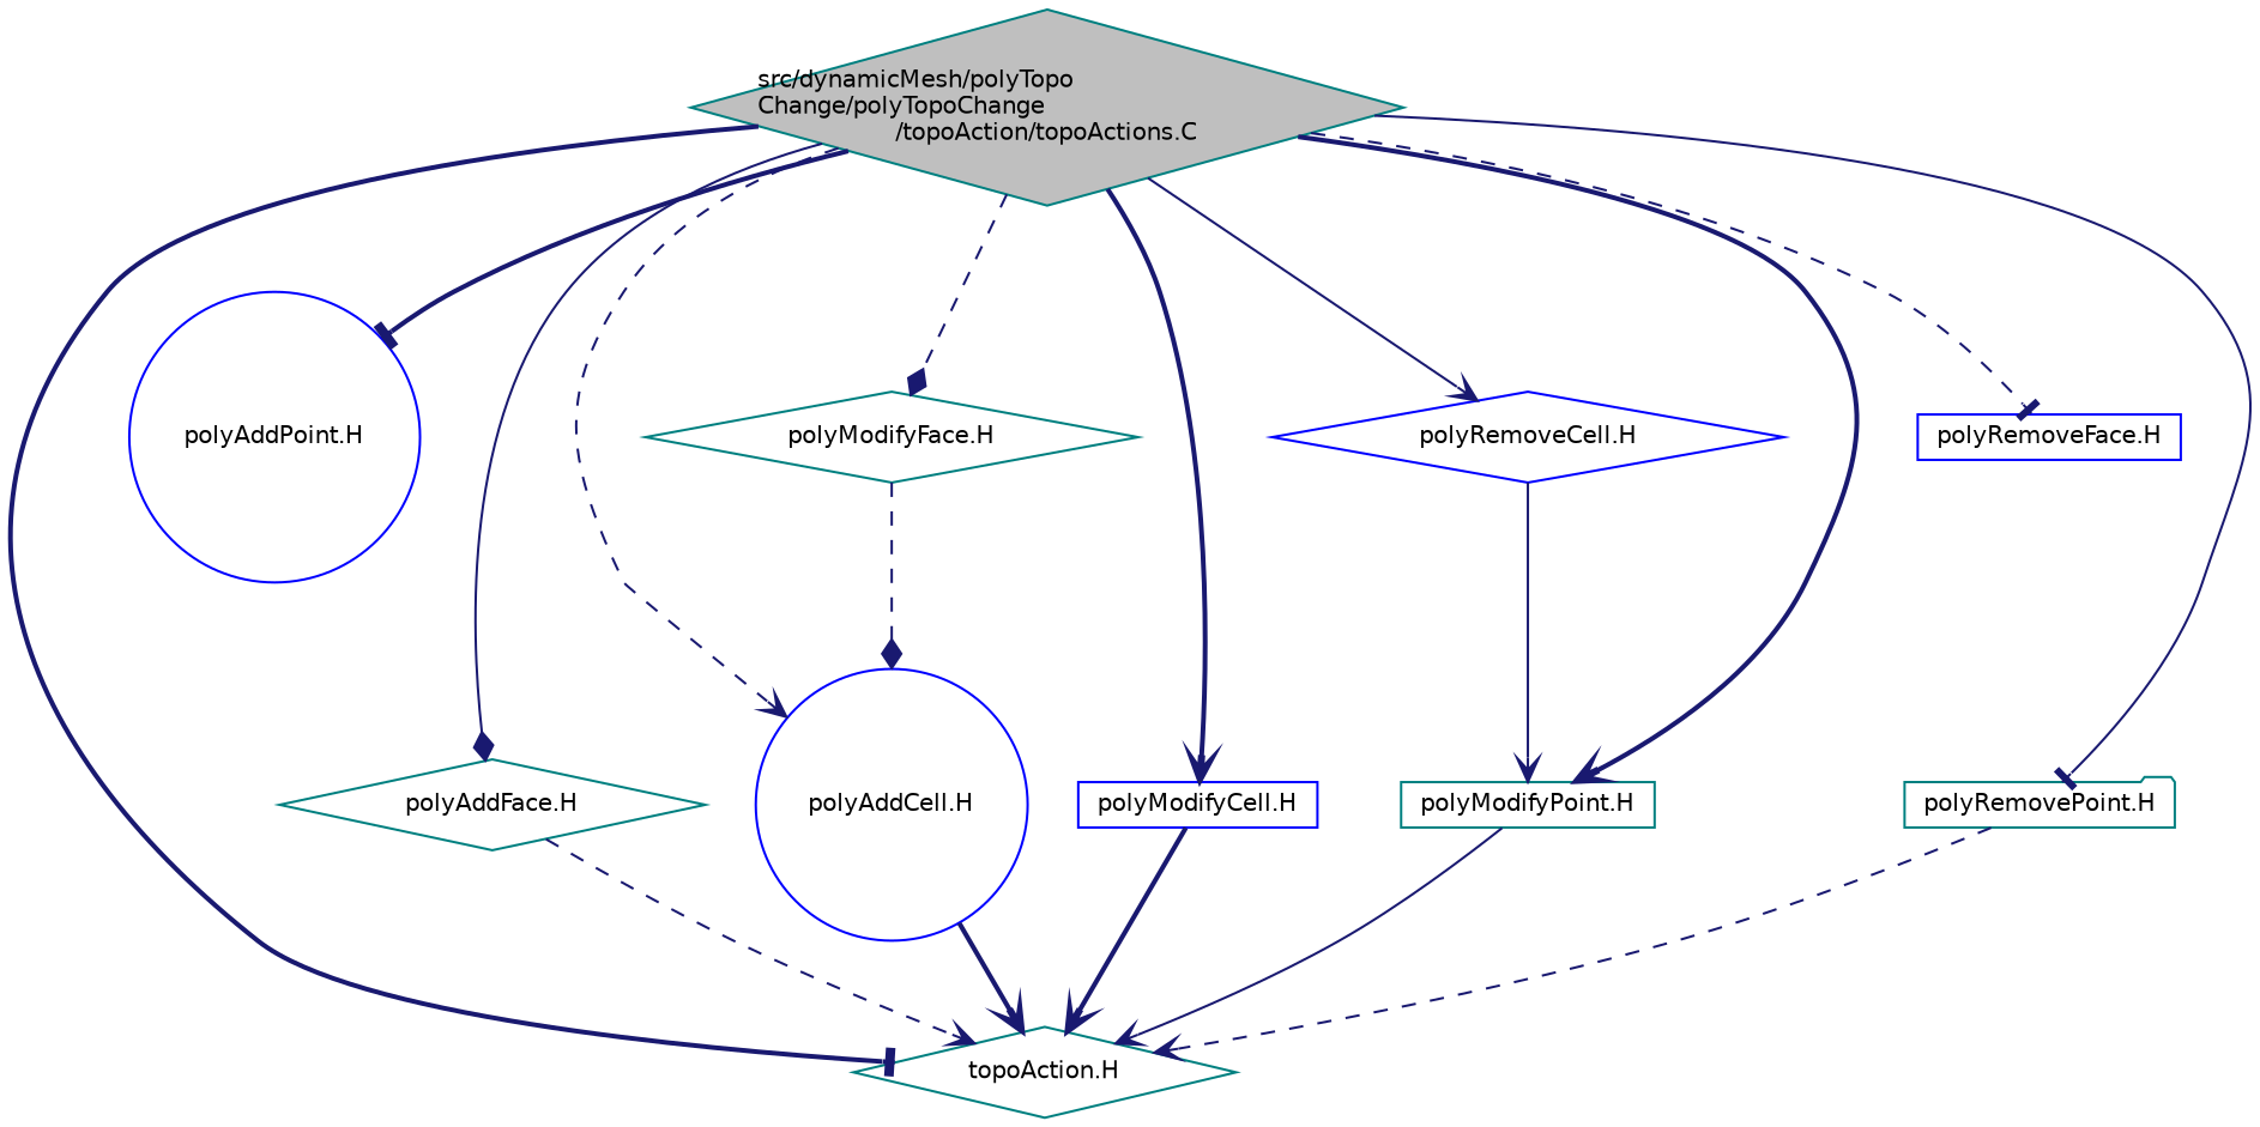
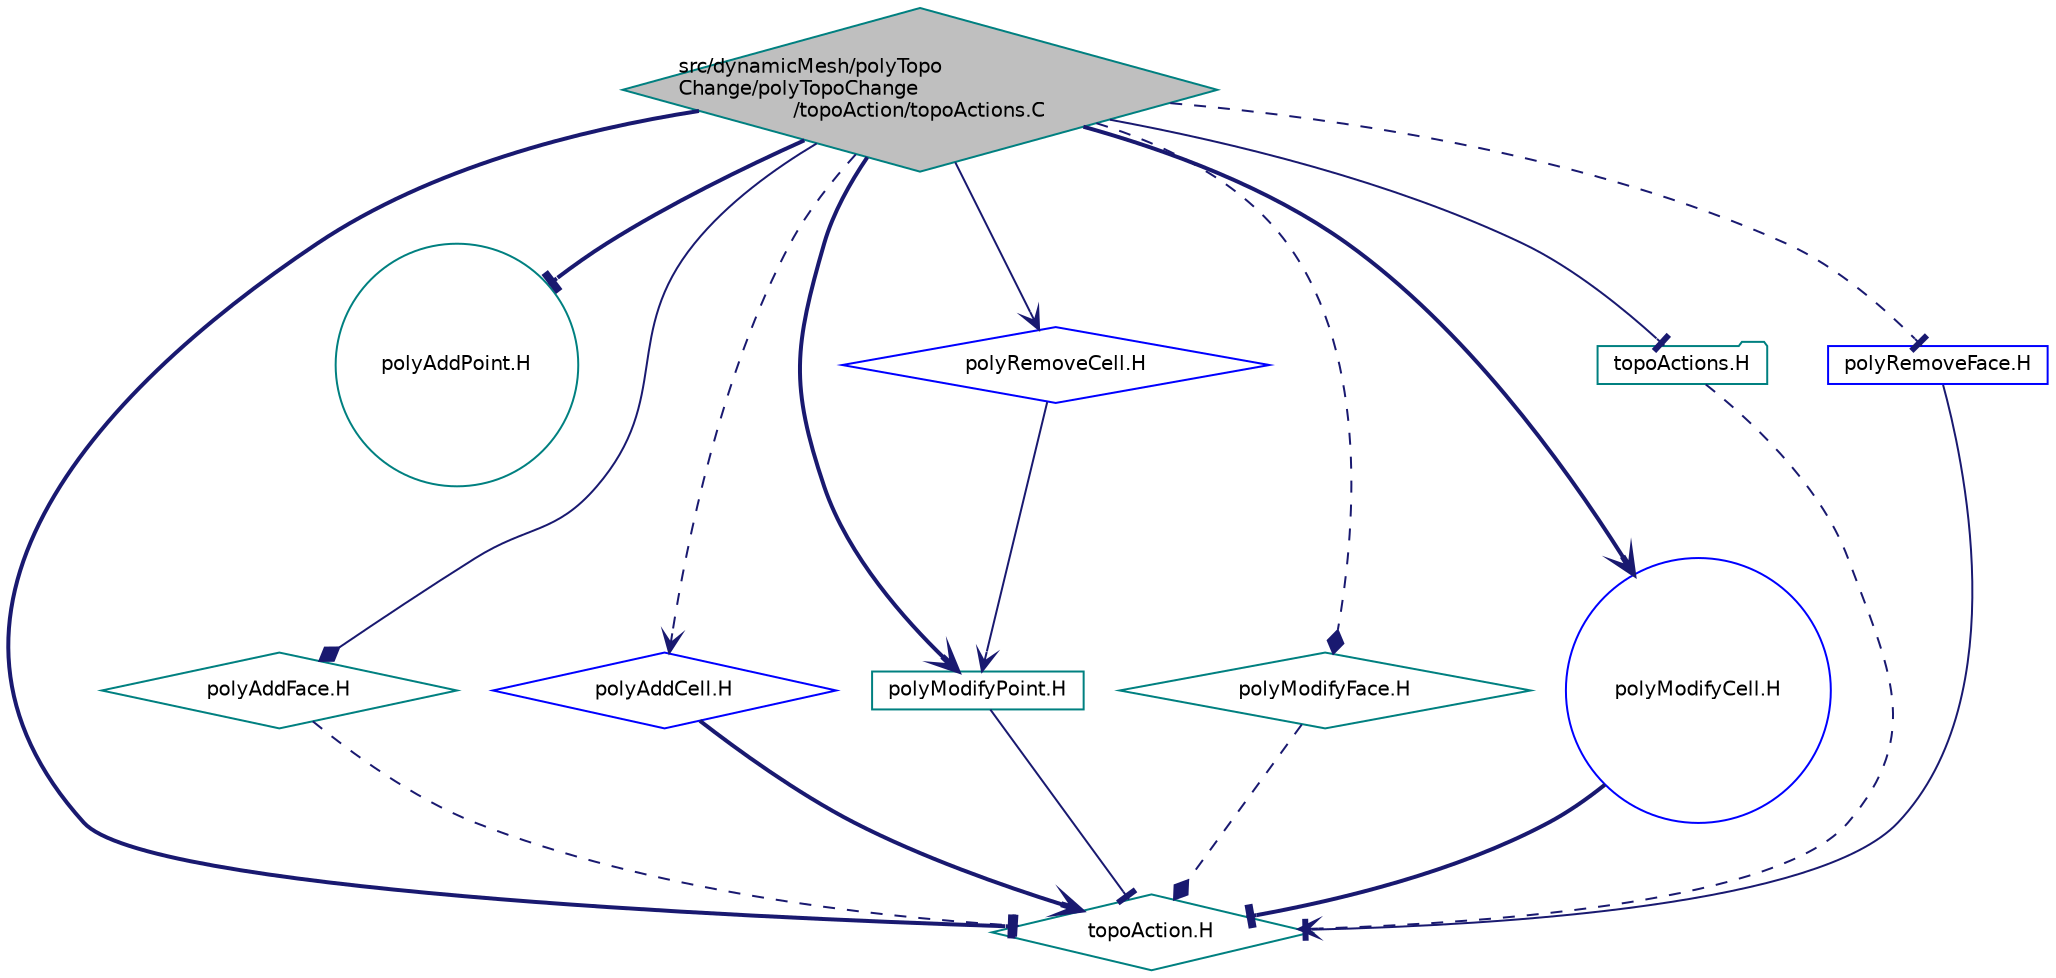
  digraph {
    node [color=teal fontname=Helvetica fontsize=10 shape=diamond]
    edge [arrowhead=tee color=midnightblue fontname=Helvetica fontsize=10 labelfontname=Helvetica labelfontsize=10 style=bold]
    n1 [fillcolor=grey75 fontcolor=black height=0.2 label="src/dynamicMesh/polyTopo\lChange/polyTopoChange\l/topoAction/topoActions.C" style=filled width=0.4]
    n2 [height=0.2 label="topoAction.H" width=0.4]
-   n3 [color=blue height=0.2 label="polyAddPoint.H" shape=circle width=0.4]
+   n3 [height=0.2 label="polyAddPoint.H" shape=circle width=0.4]
    n4 [height=0.2 label="polyAddFace.H" width=0.4]
-   n5 [color=blue height=0.2 label="polyAddCell.H" shape=circle width=0.4]
+   n5 [color=blue height=0.2 label="polyAddCell.H" width=0.4]
    n6 [height=0.2 label="polyModifyPoint.H" shape=box width=0.4]
    n7 [height=0.2 label="polyModifyFace.H" width=0.4]
-   n8 [color=blue height=0.2 label="polyModifyCell.H" shape=box width=0.4]
-   n9 [height=0.2 label="polyRemovePoint.H" shape=folder width=0.4]
+   n8 [color=blue height=0.2 label="polyModifyCell.H" shape=circle width=0.4]
+   n9 [height=0.2 label="topoActions.H" shape=folder width=0.4]
    n10 [color=blue height=0.2 label="polyRemoveFace.H" shape=box width=0.4]
    n11 [color=blue height=0.2 label="polyRemoveCell.H" width=0.4]
    n1 -> n2
    n1 -> n3
    n1 -> n4 [arrowhead=diamond style=solid]
    n1 -> n5 [arrowhead=vee style=dashed]
    n1 -> n6 [arrowhead=vee]
    n1 -> n7 [arrowhead=diamond style=dashed]
    n1 -> n8 [arrowhead=vee]
    n1 -> n9 [style=solid]
    n1 -> n10 [style=dashed]
    n1 -> n11 [arrowhead=vee style=solid]
-   n4 -> n2 [arrowhead=vee style=dashed]
+   n4 -> n2 [style=dashed]
    n5 -> n2 [arrowhead=vee]
-   n6 -> n2 [arrowhead=vee style=solid]
-   n7 -> n5 [arrowhead=diamond style=dashed]
-   n8 -> n2 [arrowhead=vee]
+   n6 -> n2 [style=solid]
+   n7 -> n2 [arrowhead=diamond style=dashed]
+   n8 -> n2
    n9 -> n2 [arrowhead=vee style=dashed]
+   n10 -> n2 [style=solid]
    n11 -> n6 [arrowhead=vee style=solid]
  }
